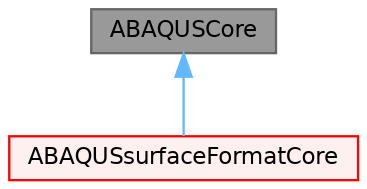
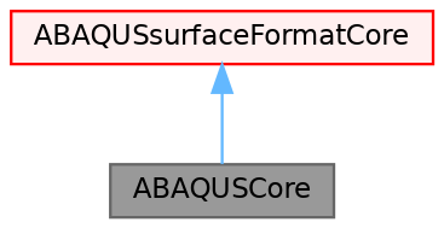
  digraph {
    node [fontname=Helvetica fontsize=10 shape=box style=filled]
    n1 [color=gray40 fillcolor=grey60 fontcolor=black height=0.2 label=ABAQUSCore width=0.4]
    n2 [color=red fillcolor="#FFF0F0" height=0.2 label=ABAQUSsurfaceFormatCore width=0.4]
-   n1 -> n2 [color=steelblue1 dir=back fontname=Helvetica fontsize=10 labelfontname=Helvetica labelfontsize=10 style=solid]
+   n2 -> n1 [color=steelblue1 dir=back fontname=Helvetica fontsize=10 labelfontname=Helvetica labelfontsize=10 style=solid]
  }
